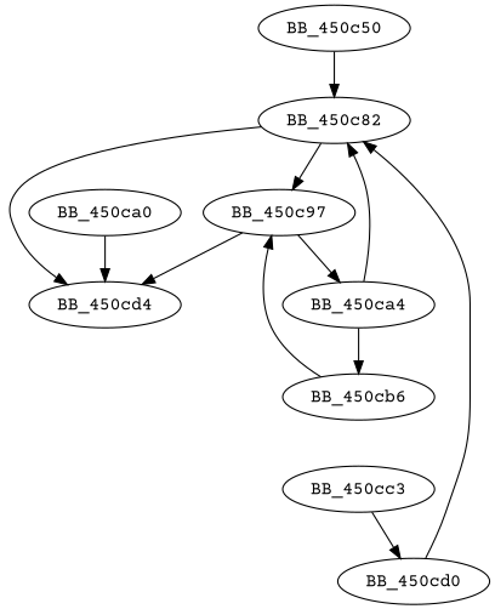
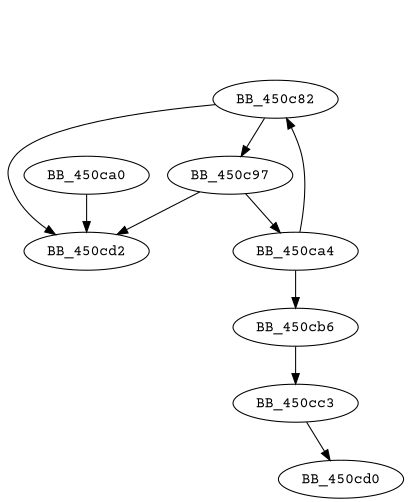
  digraph {
    fontname="Courier Prime"
    node [fontname="Courier Prime"]
    edge [fontname="Courier Prime"]
-   BB_450c50
    BB_450c82
    BB_450c97
-   BB_450cd2 [label=BB_450cd4]
+   BB_450cd2
    BB_450ca4
    BB_450ca0
    BB_450cb6
    BB_450cc3
    BB_450cd0
-   BB_450c50 -> BB_450c82
    BB_450c82 -> BB_450c97
    BB_450c82 -> BB_450cd2
    BB_450c97 -> BB_450cd2
    BB_450c97 -> BB_450ca4
    BB_450ca4 -> BB_450c82
    BB_450ca4 -> BB_450cb6
    BB_450ca0 -> BB_450cd2
-   BB_450cb6 -> BB_450c97
+   BB_450cb6 -> BB_450cc3
    BB_450cc3 -> BB_450cd0
-   BB_450cd0 -> BB_450c82
  }
